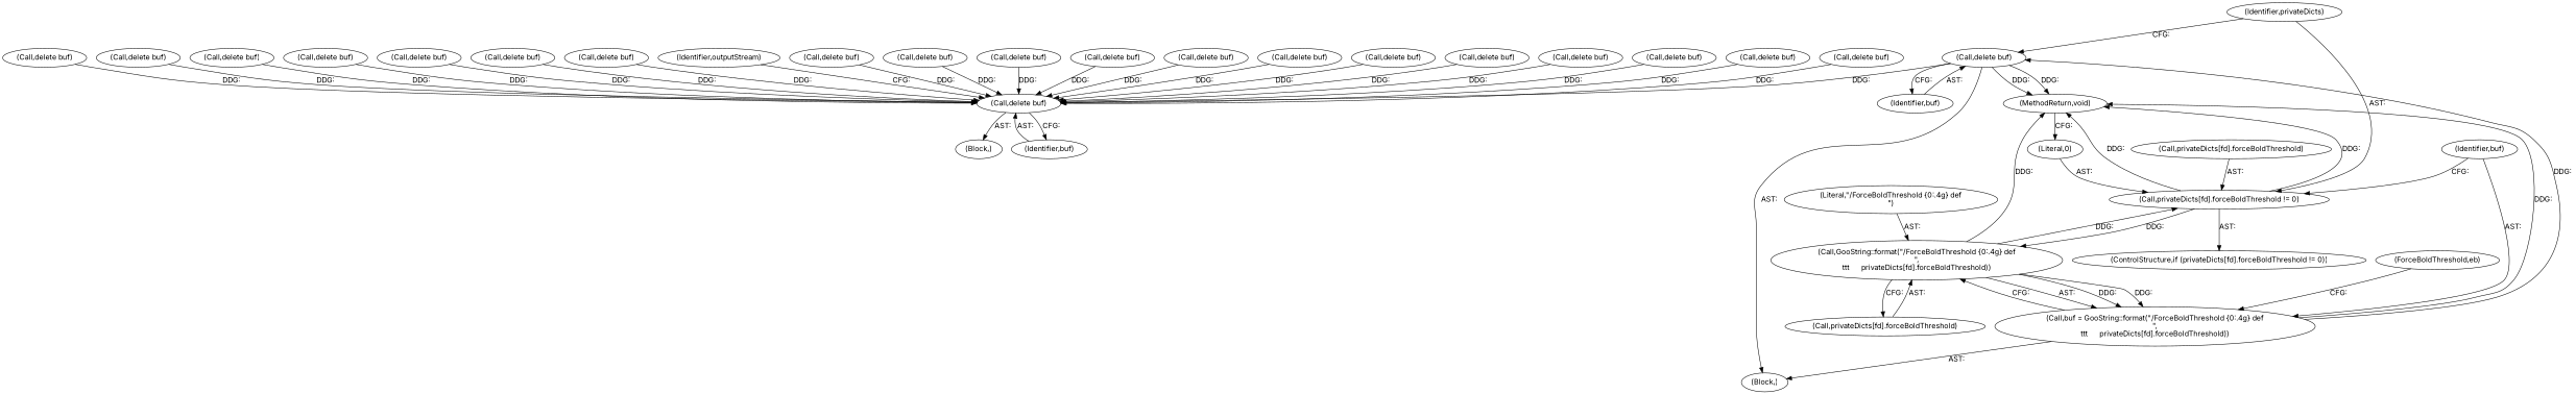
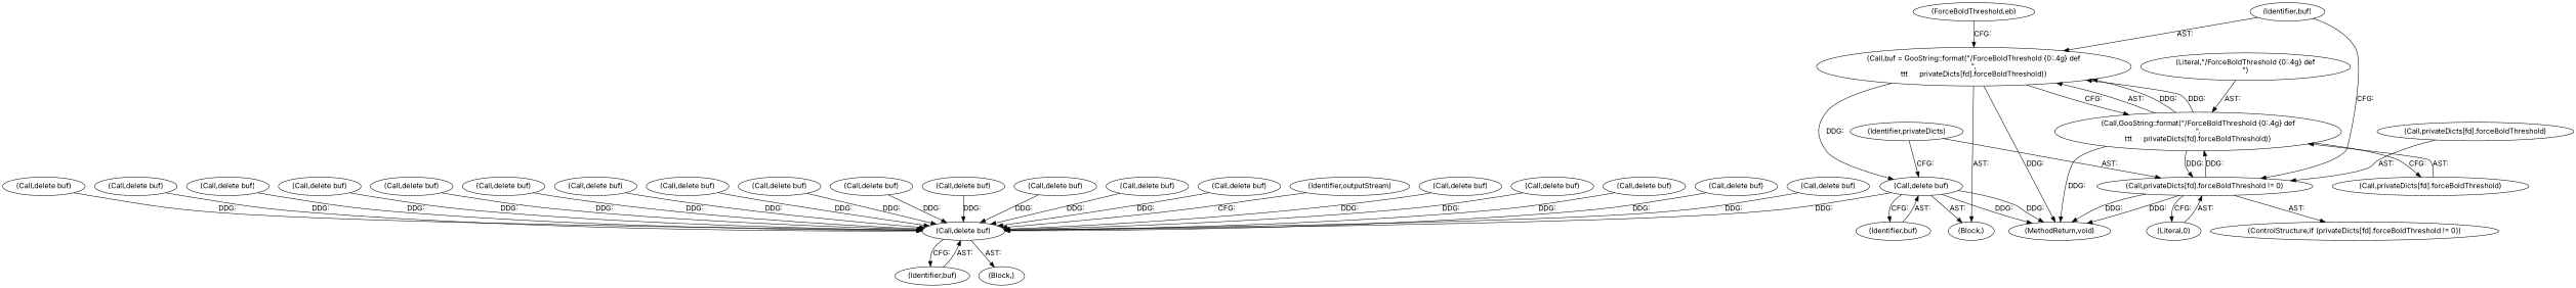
  digraph {
    fontname=Inter
    node [fontname=Inter]
    edge [fontname=Inter]
    n1 [label="(Call,delete buf)"]
    n2 [label="(Call,delete buf)"]
    n3 [label="(Identifier,buf)"]
    n4 [label="(Block,)"]
    n5 [label="(MethodReturn,void)"]
    n6 [label="(Identifier,buf)"]
    n7 [label="(Block,)"]
    n8 [label="(Call,buf = GooString::format(\"/ForceBoldThreshold {0:.4g} def\n\",\n\t\t\t      privateDicts[fd].forceBoldThreshold))"]
    n9 [label="(Call,GooString::format(\"/ForceBoldThreshold {0:.4g} def\n\",\n\t\t\t      privateDicts[fd].forceBoldThreshold))"]
    n10 [label="(Call,privateDicts[fd].forceBoldThreshold != 0)"]
    n11 [label="(Call,privateDicts[fd].forceBoldThreshold)"]
    n12 [label="(Literal,0)"]
    n13 [label="(ControlStructure,if (privateDicts[fd].forceBoldThreshold != 0))"]
    n14 [label="(Call,delete buf)"]
    n15 [label="(Call,delete buf)"]
    n16 [label="(Call,delete buf)"]
    n17 [label="(Call,delete buf)"]
    n18 [label="(ForceBoldThreshold,eb)"]
    n19 [label="(Identifier,buf)"]
    n20 [label="(Literal,\"/ForceBoldThreshold {0:.4g} def\n\")"]
    n21 [label="(Call,delete buf)"]
    n22 [label="(Call,delete buf)"]
    n23 [label="(Call,delete buf)"]
    n24 [label="(Call,delete buf)"]
    n25 [label="(Call,delete buf)"]
    n26 [label="(Call,delete buf)"]
    n27 [label="(Identifier,privateDicts)"]
    n28 [label="(Call,privateDicts[fd].forceBoldThreshold)"]
    n29 [label="(Call,delete buf)"]
    n30 [label="(Call,delete buf)"]
    n31 [label="(Call,delete buf)"]
    n32 [label="(Call,delete buf)"]
    n33 [label="(Identifier,outputStream)"]
    n34 [label="(Call,delete buf)"]
    n35 [label="(Call,delete buf)"]
    n36 [label="(Call,delete buf)"]
    n37 [label="(Call,delete buf)"]
    n38 [label="(Call,delete buf)"]
    n1 -> n2 [label="DDG: "]
    n1 -> n3 [label="CFG: "]
    n1 -> n4 [label="AST: "]
    n1 -> n5 [label="DDG: "]
    n1 -> n5 [label="DDG: "]
    n2 -> n6 [label="CFG: "]
    n2 -> n7 [label="AST: "]
    n3 -> n1 [label="AST: "]
    n6 -> n2 [label="AST: "]
    n8 -> n1 [label="DDG: "]
    n8 -> n4 [label="AST: "]
    n8 -> n5 [label="DDG: "]
    n8 -> n9 [label="CFG: "]
    n9 -> n5 [label="DDG: "]
    n9 -> n8 [label="AST: "]
    n9 -> n8 [label="DDG: "]
    n9 -> n8 [label="DDG: "]
    n9 -> n10 [label="DDG: "]
    n9 -> n11 [label="CFG: "]
    n10 -> n5 [label="DDG: "]
    n10 -> n5 [label="DDG: "]
    n10 -> n9 [label="DDG: "]
-   n5 -> n12 [label="CFG: "]
+   n10 -> n12 [label="CFG: "]
    n10 -> n13 [label="AST: "]
    n11 -> n9 [label="AST: "]
    n12 -> n10 [label="AST: "]
    n14 -> n2 [label="DDG: "]
    n15 -> n2 [label="DDG: "]
    n16 -> n2 [label="DDG: "]
    n17 -> n2 [label="DDG: "]
    n18 -> n8 [label="CFG: "]
    n19 -> n8 [label="AST: "]
    n19 -> n10 [label="CFG: "]
    n20 -> n9 [label="AST: "]
    n21 -> n2 [label="DDG: "]
    n22 -> n2 [label="DDG: "]
    n23 -> n2 [label="DDG: "]
    n24 -> n2 [label="DDG: "]
    n25 -> n2 [label="DDG: "]
    n26 -> n2 [label="DDG: "]
    n27 -> n1 [label="CFG: "]
    n27 -> n10 [label="AST: "]
    n28 -> n10 [label="AST: "]
    n29 -> n2 [label="DDG: "]
    n30 -> n2 [label="DDG: "]
    n31 -> n2 [label="DDG: "]
    n32 -> n2 [label="DDG: "]
    n33 -> n2 [label="CFG: "]
    n34 -> n2 [label="DDG: "]
    n35 -> n2 [label="DDG: "]
    n36 -> n2 [label="DDG: "]
    n37 -> n2 [label="DDG: "]
    n38 -> n2 [label="DDG: "]
  }
